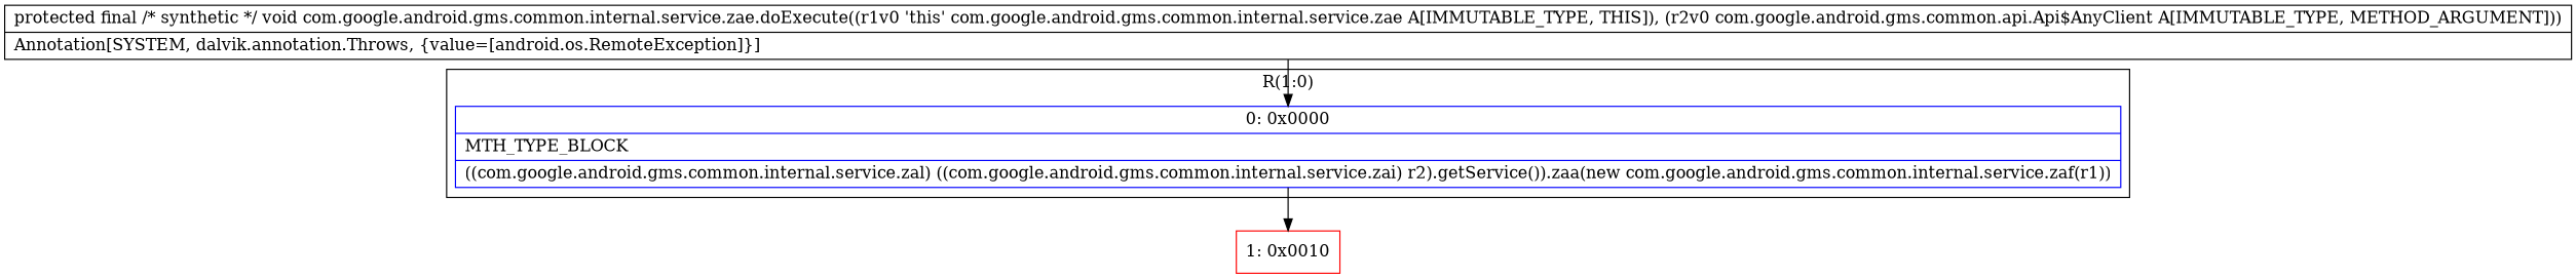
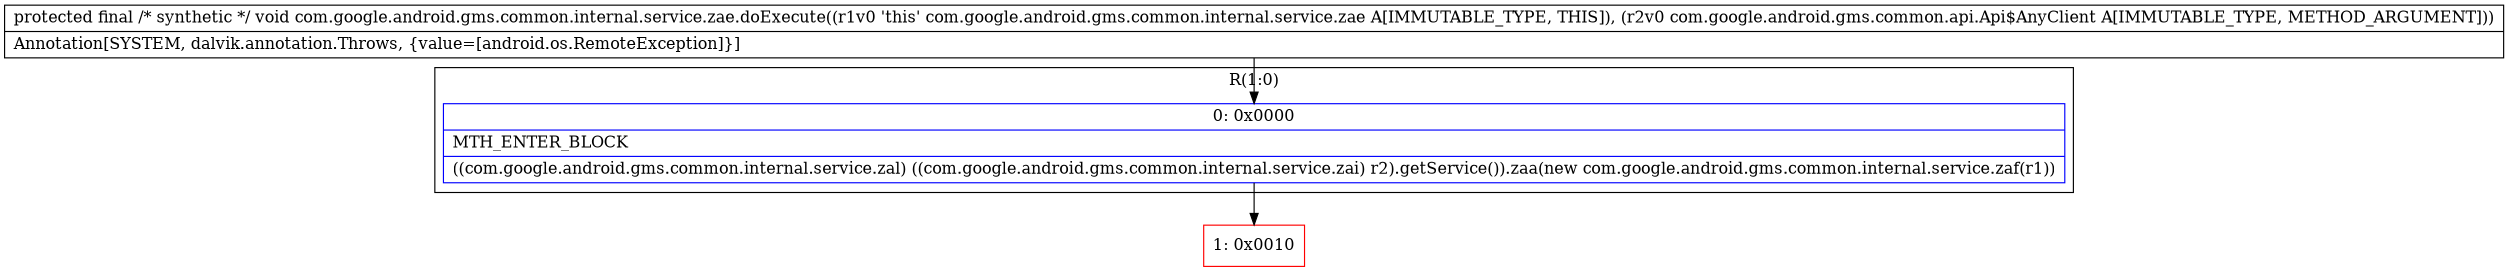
  digraph {
    node [shape=record]
-   n1 [color=blue label="{0\:\ 0x0000|MTH_TYPE_BLOCK\l|((com.google.android.gms.common.internal.service.zal) ((com.google.android.gms.common.internal.service.zai) r2).getService()).zaa(new com.google.android.gms.common.internal.service.zaf(r1))\l}"]
+   n1 [color=blue label="{0\:\ 0x0000|MTH_ENTER_BLOCK\l|((com.google.android.gms.common.internal.service.zal) ((com.google.android.gms.common.internal.service.zai) r2).getService()).zaa(new com.google.android.gms.common.internal.service.zaf(r1))\l}"]
    n2 [color=red label="{1\:\ 0x0010}"]
    n3 [label="{protected final \/* synthetic *\/ void com.google.android.gms.common.internal.service.zae.doExecute((r1v0 'this' com.google.android.gms.common.internal.service.zae A[IMMUTABLE_TYPE, THIS]), (r2v0 com.google.android.gms.common.api.Api$AnyClient A[IMMUTABLE_TYPE, METHOD_ARGUMENT]))  | Annotation[SYSTEM, dalvik.annotation.Throws, \{value=[android.os.RemoteException]\}]\l}"]
    subgraph cluster_1 {
      label="R(1:0)"
      n1
    }
    n1 -> n2
    n3 -> n1
  }
